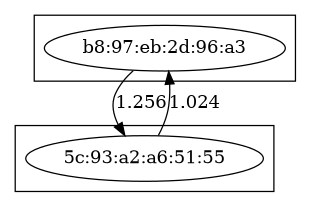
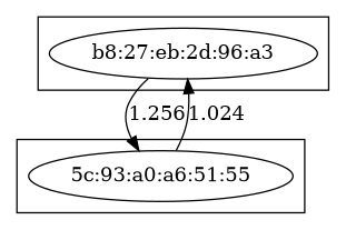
  digraph {
-   "b8:27:eb:2d:96:a3" [label="b8:97:eb:2d:96:a3"]
-   "5c:93:a2:a6:51:55"
+   "b8:27:eb:2d:96:a3"
+   "5c:93:a2:a6:51:55" [label="5c:93:a0:a6:51:55"]
    subgraph cluster_1 {
      "b8:27:eb:2d:96:a3"
    }
    subgraph cluster_2 {
      "5c:93:a2:a6:51:55"
    }
    "b8:27:eb:2d:96:a3" -> "5c:93:a2:a6:51:55" [label=1.256]
    "5c:93:a2:a6:51:55" -> "b8:27:eb:2d:96:a3" [label=1.024]
  }
